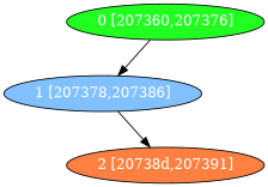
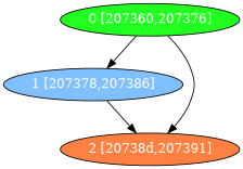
  digraph {
    node [fontcolor="#ffffff" shape=oval style=filled]
    n1 [fillcolor="#20FF20" label="0 [207360,207376]"]
    n2 [fillcolor="#80C0FF" label="1 [207378,207386]"]
    n3 [fillcolor="#FF8040" label="2 [20738d,207391]"]
    n1 -> n2
+   n1 -> n3
    n2 -> n3
  }
